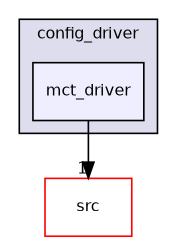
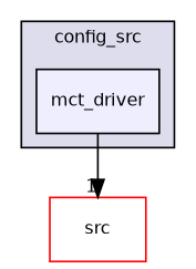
  digraph {
    compound=true
    node [fontname=Helvetica fontsize=10 shape=box style=filled]
    n1 [fillcolor="#eeeeff" label=mct_driver pencolor=black]
    n2 [color=red fillcolor=white label=src]
    subgraph cluster_1 {
      bgcolor="#ddddee"
      fontname=Helvetica
      fontsize=10
-     label=config_driver
+     label=config_src
      pencolor=black
      n1
    }
    n1 -> n2 [headlabel=1 labeldistance=1.5 labelfontname=Helvetica labelfontsize=10]
  }
